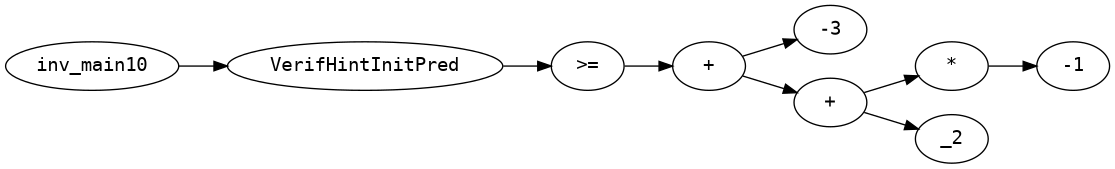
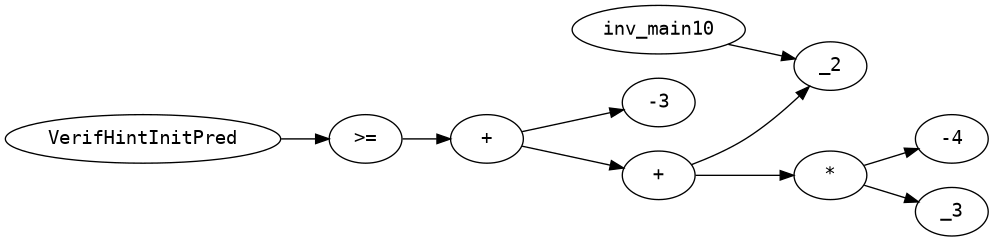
  digraph {
    fontname="DejaVu Sans Mono"
    rankdir=LR
    node [fontname="DejaVu Sans Mono"]
    edge [fontname="DejaVu Sans Mono"]
    n1 [label=inv_main10]
    n2 [label=VerifHintInitPred]
    n3 [label=">="]
    n4 [label="+"]
    n5 [label=-3]
    n6 [label="+"]
    n7 [label="*"]
    n8 [label=_2]
-   n9 [label=-1]
-   n1 -> n2
+   n9 [label=-4]
+   n10 [label=_3]
+   n1 -> n8
    n2 -> n3
    n3 -> n4
    n4 -> n5
    n4 -> n6
    n6 -> n7
    n6 -> n8
    n7 -> n9
+   n7 -> n10
  }
